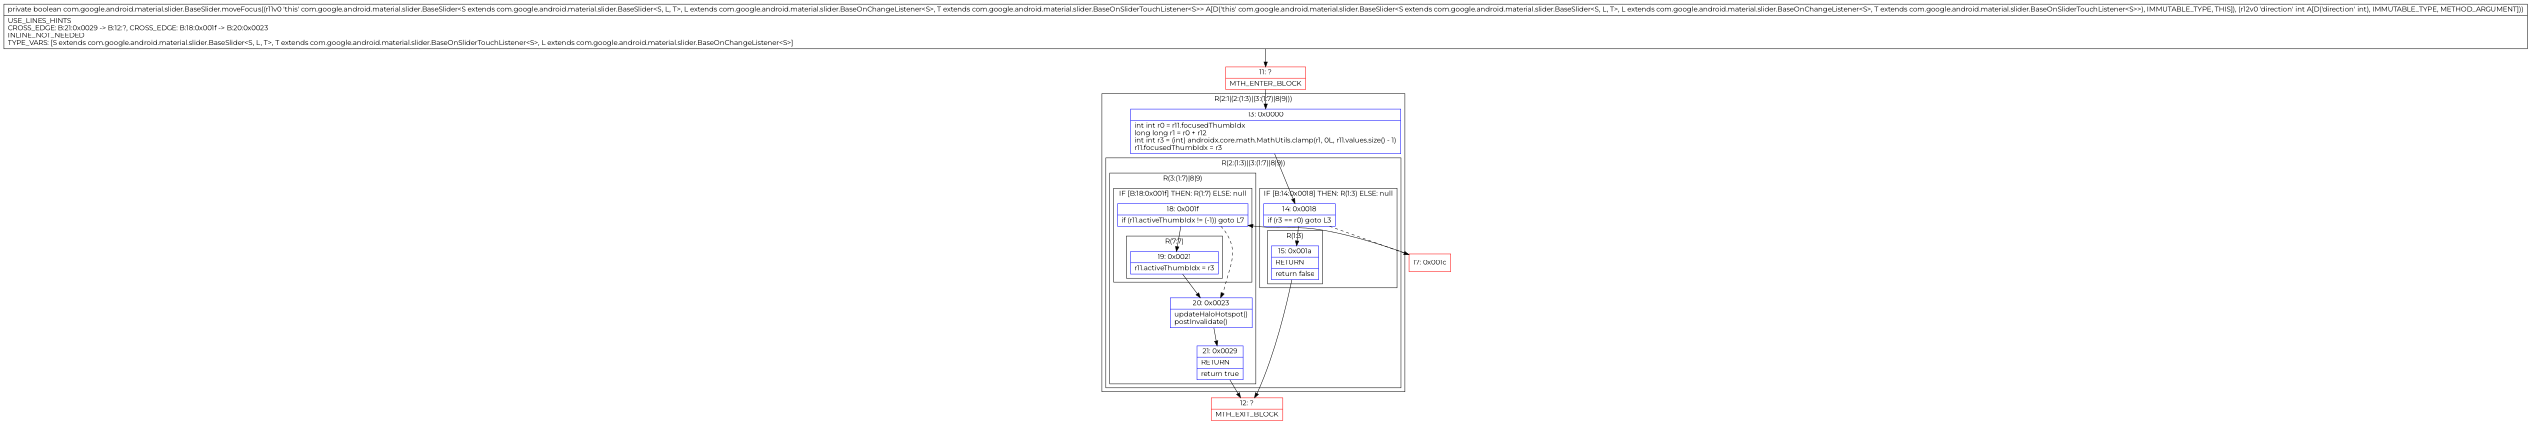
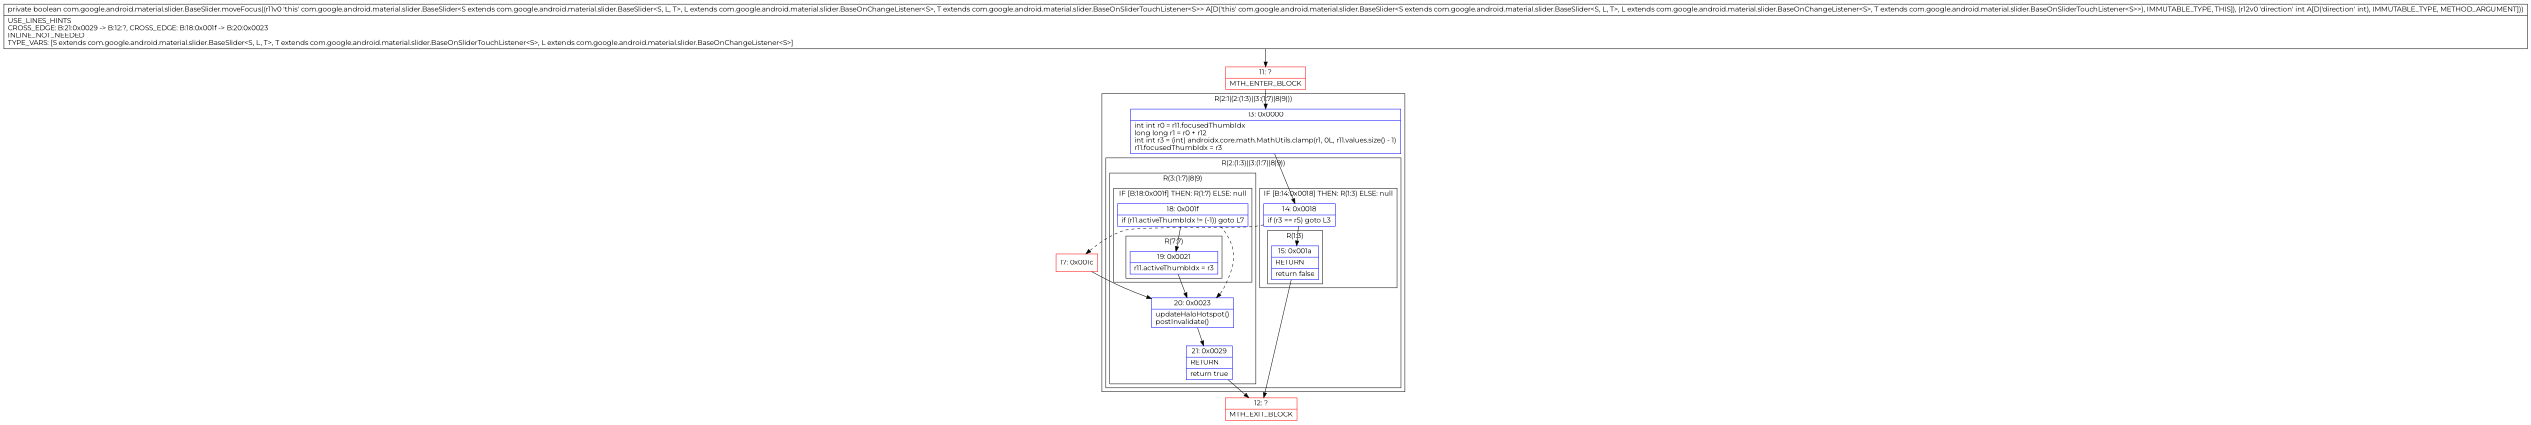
  digraph {
    fontname=Montserrat
    node [color=blue fontname=Montserrat shape=record]
    edge [fontname=Montserrat]
    n1 [label="{15\:\ 0x001a|RETURN\l|return false\l}"]
-   n2 [label="{14\:\ 0x0018|if (r3 == r0) goto L3\l}"]
+   n2 [label="{14\:\ 0x0018|if (r3 == r5) goto L3\l}"]
    n3 [label="{19\:\ 0x0021|r11.activeThumbIdx = r3\l}"]
    n4 [label="{18\:\ 0x001f|if (r11.activeThumbIdx != (\-1)) goto L7\l}"]
    n5 [label="{20\:\ 0x0023|updateHaloHotspot()\lpostInvalidate()\l}"]
    n6 [label="{21\:\ 0x0029|RETURN\l|return true\l}"]
    n7 [label="{13\:\ 0x0000|int int r0 = r11.focusedThumbIdx\llong long r1 = r0 + r12\lint int r3 = (int) androidx.core.math.MathUtils.clamp(r1, 0L, r11.values.size() \- 1)\lr11.focusedThumbIdx = r3\l}"]
    n8 [color=red label="{12\:\ ?|MTH_EXIT_BLOCK\l}"]
    n9 [color=red label="{17\:\ 0x001c}"]
    n10 [color=red label="{11\:\ ?|MTH_ENTER_BLOCK\l}"]
    n11 [label="{private boolean com.google.android.material.slider.BaseSlider.moveFocus((r11v0 'this' com.google.android.material.slider.BaseSlider\<S extends com.google.android.material.slider.BaseSlider\<S, L, T\>, L extends com.google.android.material.slider.BaseOnChangeListener\<S\>, T extends com.google.android.material.slider.BaseOnSliderTouchListener\<S\>\> A[D('this' com.google.android.material.slider.BaseSlider\<S extends com.google.android.material.slider.BaseSlider\<S, L, T\>, L extends com.google.android.material.slider.BaseOnChangeListener\<S\>, T extends com.google.android.material.slider.BaseOnSliderTouchListener\<S\>\>), IMMUTABLE_TYPE, THIS]), (r12v0 'direction' int A[D('direction' int), IMMUTABLE_TYPE, METHOD_ARGUMENT]))  | USE_LINES_HINTS\lCROSS_EDGE: B:21:0x0029 \-\> B:12:?, CROSS_EDGE: B:18:0x001f \-\> B:20:0x0023\lINLINE_NOT_NEEDED\lTYPE_VARS: [S extends com.google.android.material.slider.BaseSlider\<S, L, T\>, T extends com.google.android.material.slider.BaseOnSliderTouchListener\<S\>, L extends com.google.android.material.slider.BaseOnChangeListener\<S\>]\l}" color=""]
    subgraph cluster_1 {
      label="R(2:1|(2:(1:3)|(3:(1:7)|8|9)))"
      n7
      subgraph cluster_2 {
        label="R(2:(1:3)|(3:(1:7)|8|9))"
        subgraph cluster_3 {
          label="IF [B:14:0x0018] THEN: R(1:3) ELSE: null"
          n2
          subgraph cluster_4 {
            label="R(1:3)"
            n1
          }
        }
        subgraph cluster_5 {
          label="R(3:(1:7)|8|9)"
          n5
          n6
          subgraph cluster_6 {
            label="IF [B:18:0x001f] THEN: R(1:7) ELSE: null"
            n4
            subgraph cluster_7 {
              label="R(7:7)"
              n3
            }
          }
        }
      }
    }
    n1 -> n8
    n2 -> n1
    n2 -> n9 [style=dashed]
    n3 -> n5
    n4 -> n3
    n4 -> n5 [style=dashed]
    n5 -> n6
    n6 -> n8
    n7 -> n2
-   n9 -> n4
+   n9 -> n5
    n10 -> n7
    n11 -> n10
  }
